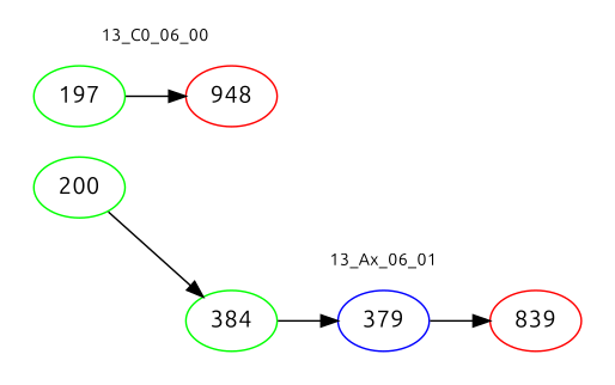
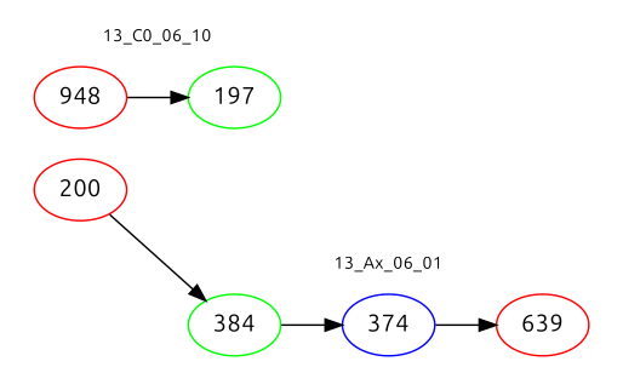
  digraph {
    fontname=Ubuntu
    rankdir=LR
    node [color=green fontname=Ubuntu]
    edge [color=black fontname=Ubuntu]
    n1 [label=384]
-   n2 [color=blue label=379]
-   n3 [color=red label=839]
-   n4 [label=200]
+   n2 [color=blue label=374]
+   n3 [color=red label=639]
+   n4 [color=red label=200]
    n5 [label=197]
    n6 [color=red label=948]
    subgraph cluster_1 {
      color=white
      fontsize=10
      label="13_Ax_06_01"
      n1
      n2
      n3
    }
    subgraph cluster_2 {
      color=white
      fontsize=10
-     label="13_C0_06_00"
+     label="13_C0_06_10"
      n4
      n5
      n6
    }
    n1 -> n2
    n2 -> n3
    n4 -> n1
-   n5 -> n6
+   n6 -> n5
  }
